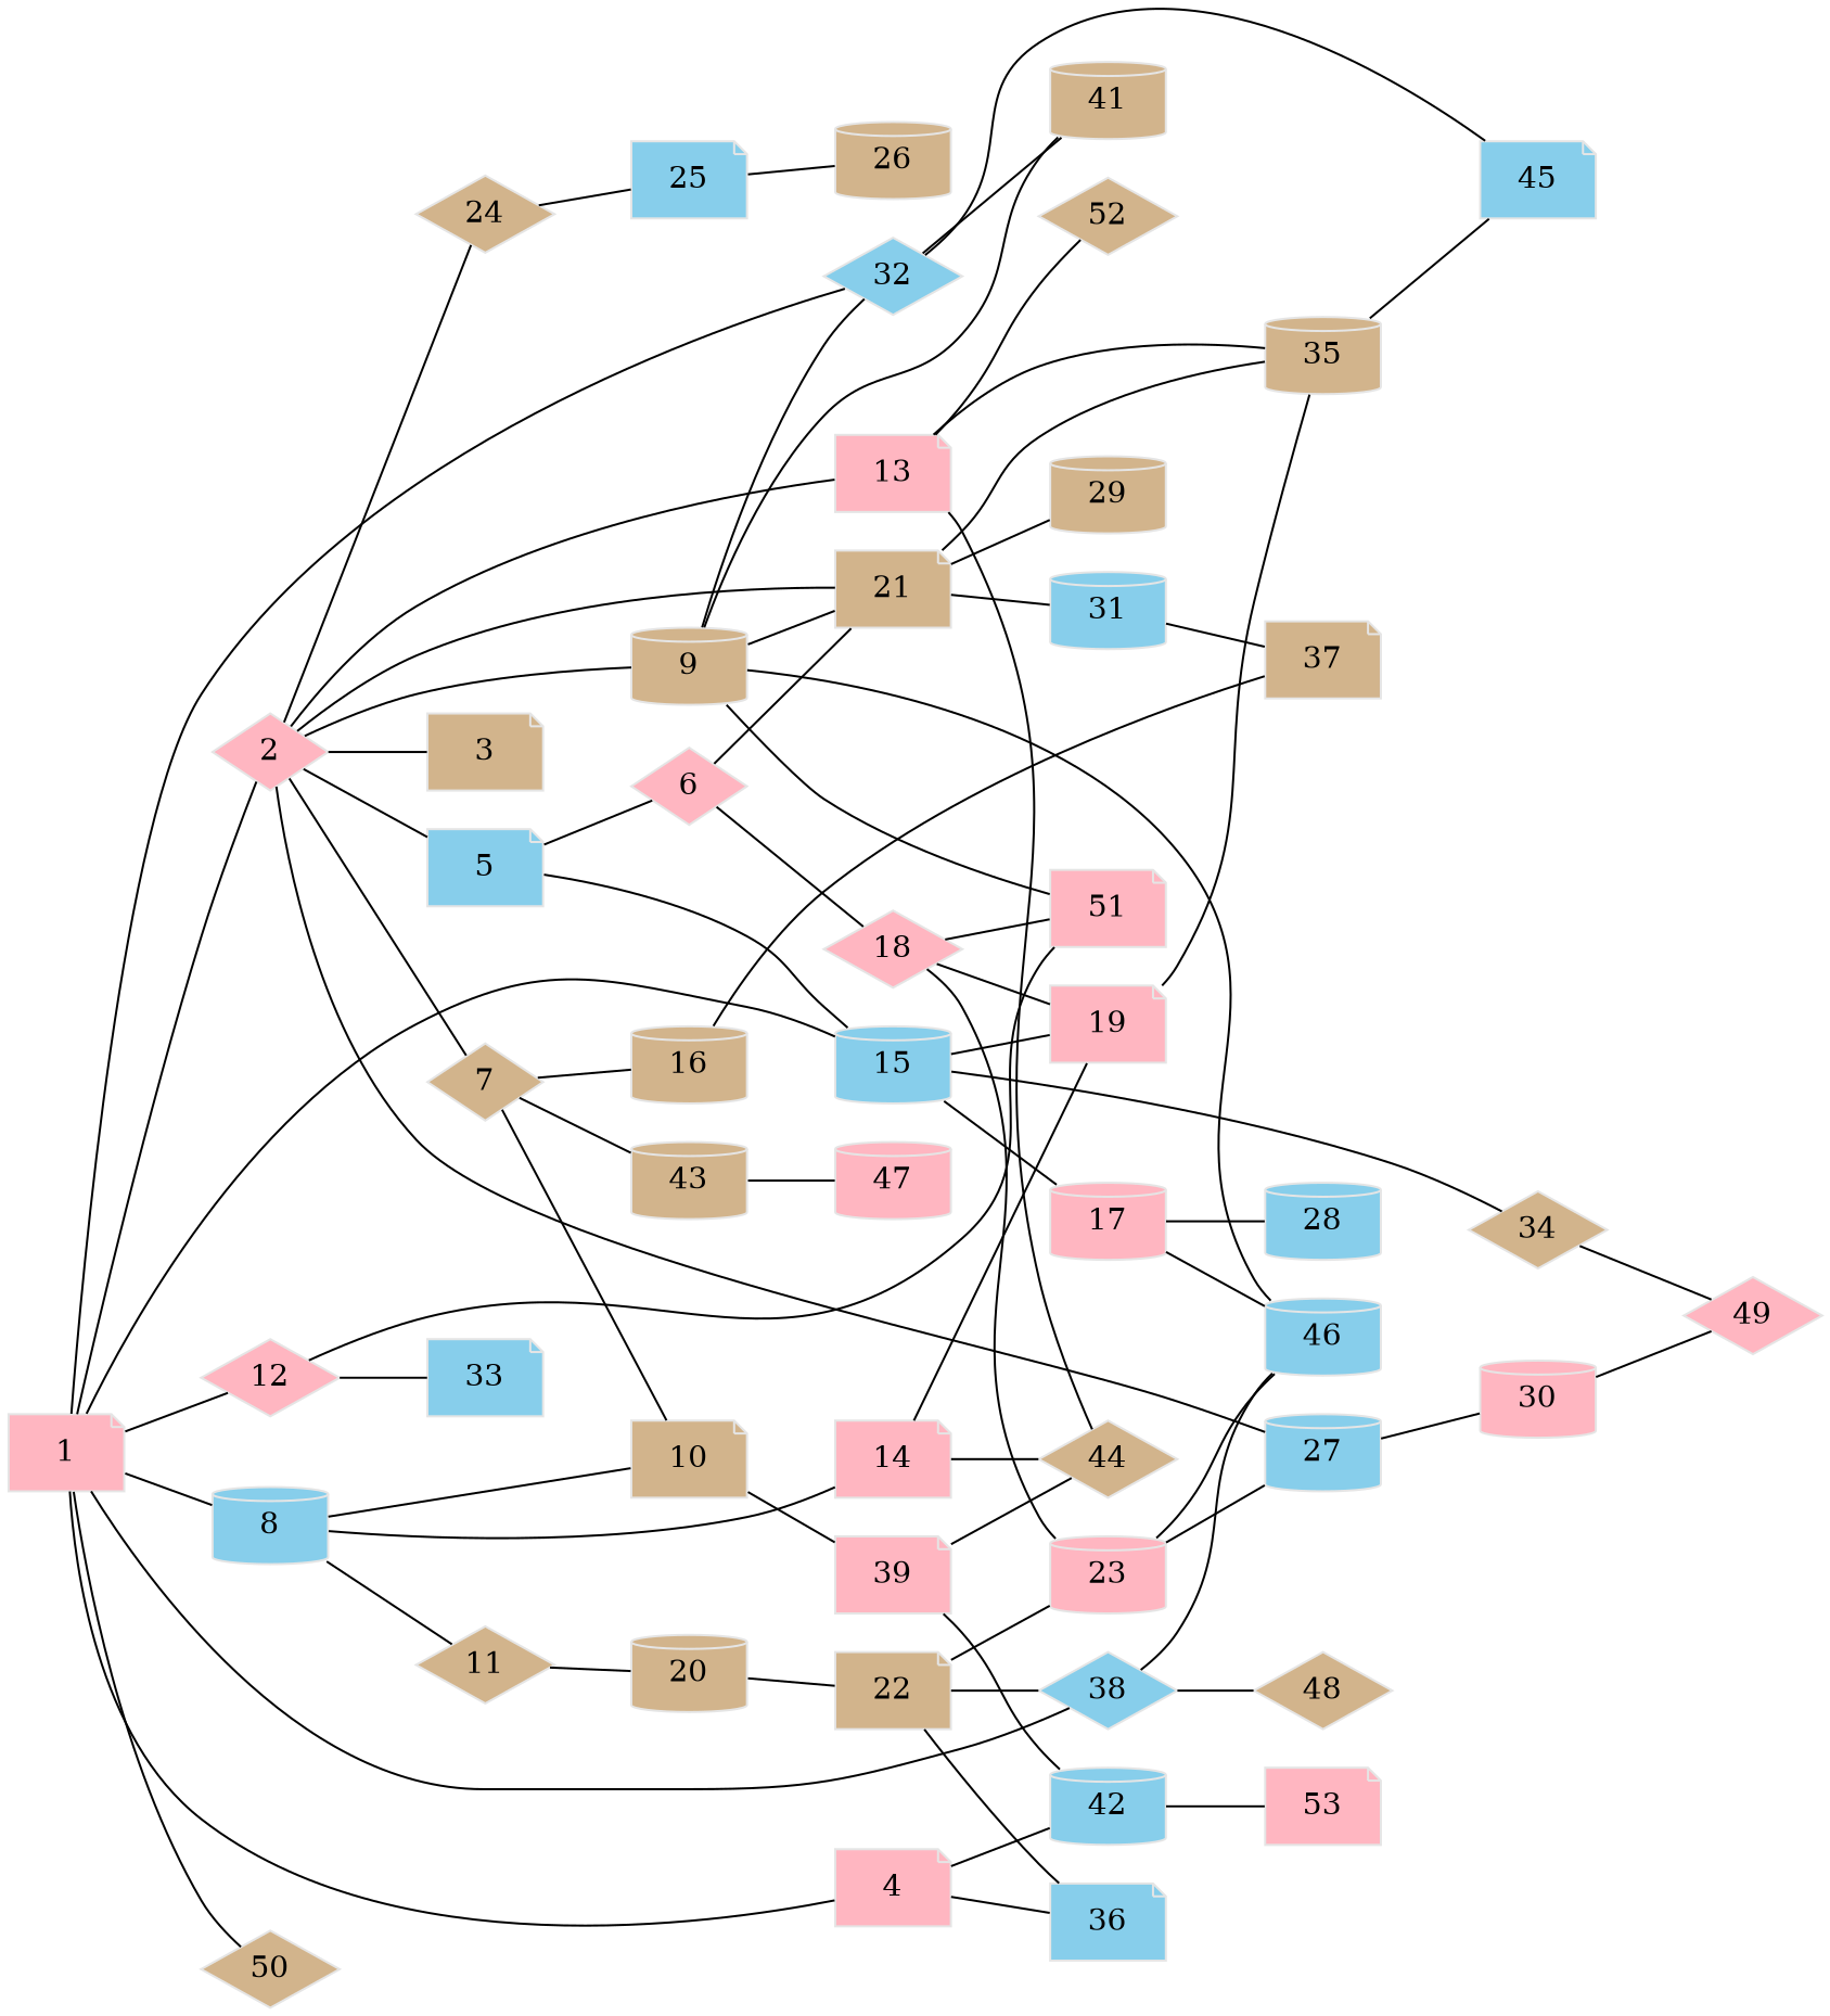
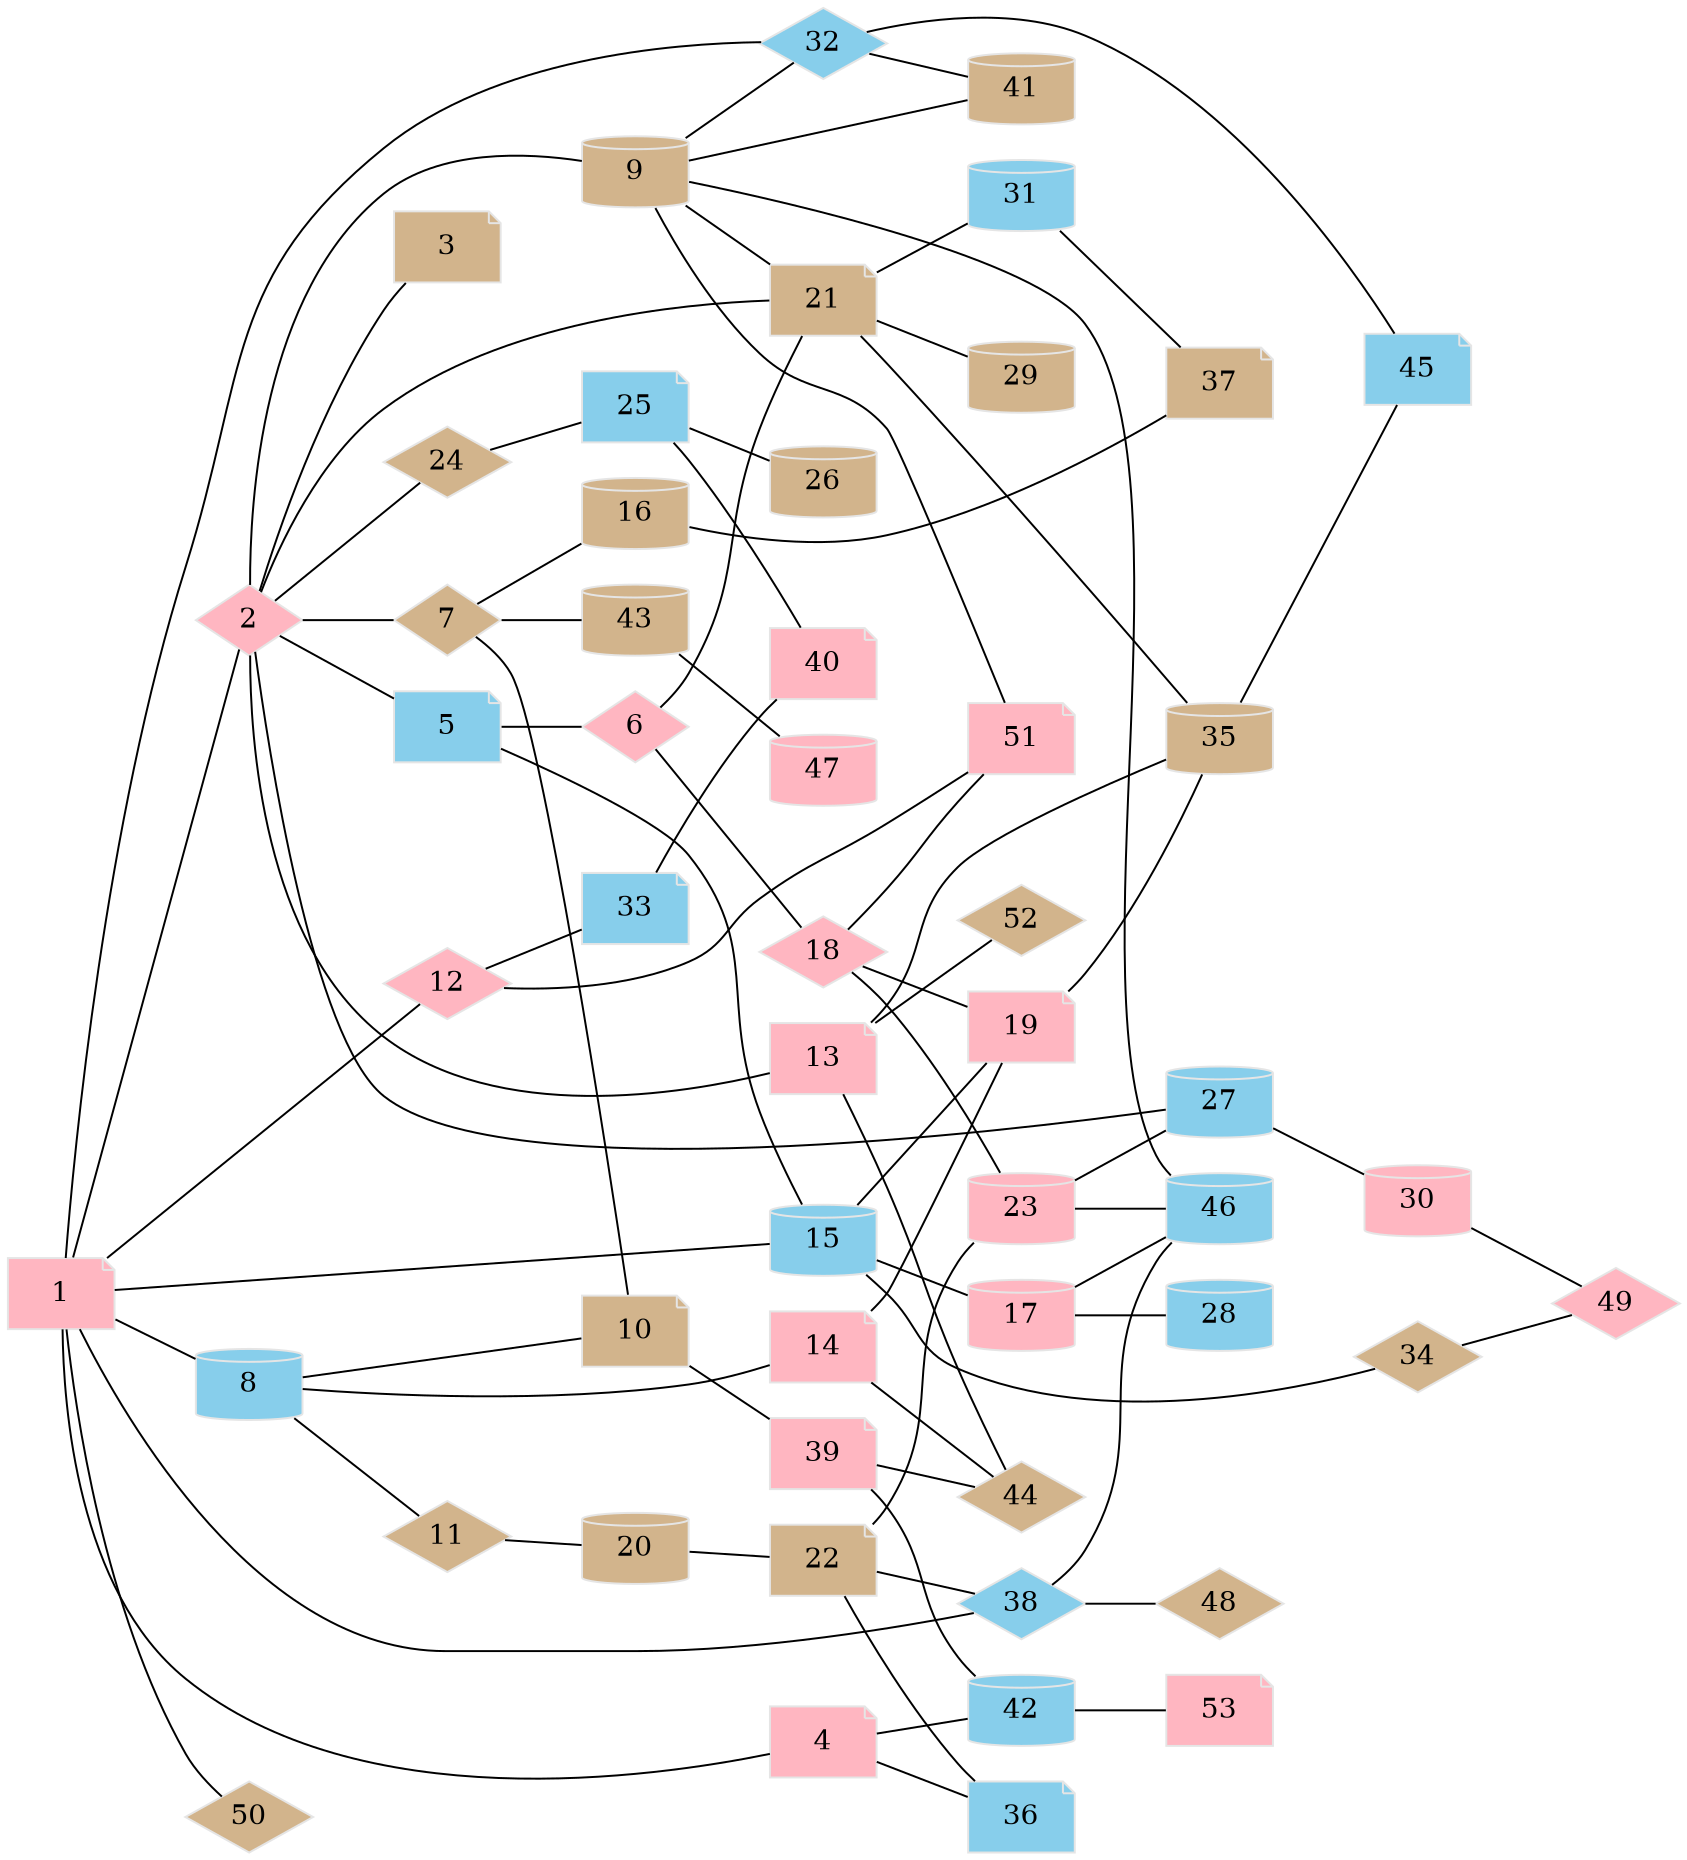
  graph {
    rankdir=LR
    node [color=gray90 fillcolor=tan shape=note style=filled]
    1 [fillcolor=lightpink]
    2 [fillcolor=lightpink shape=diamond]
    4 [fillcolor=lightpink]
    8 [fillcolor=skyblue shape=cylinder]
    12 [fillcolor=lightpink shape=diamond]
    15 [fillcolor=skyblue shape=cylinder]
    32 [fillcolor=skyblue shape=diamond]
    38 [fillcolor=skyblue shape=diamond]
    50 [shape=diamond]
    3
    5 [fillcolor=skyblue]
    7 [shape=diamond]
    9 [shape=cylinder]
    13 [fillcolor=lightpink]
    21
    24 [shape=diamond]
    27 [fillcolor=skyblue shape=cylinder]
    36 [fillcolor=skyblue]
    42 [fillcolor=skyblue shape=cylinder]
    10
    11 [shape=diamond]
    14 [fillcolor=lightpink]
    51 [fillcolor=lightpink]
    33 [fillcolor=skyblue]
    19 [fillcolor=lightpink]
    17 [fillcolor=lightpink shape=cylinder]
    34 [shape=diamond]
    41 [shape=cylinder]
    45 [fillcolor=skyblue]
    46 [fillcolor=skyblue shape=cylinder]
    48 [shape=diamond]
    6 [fillcolor=lightpink shape=diamond]
    16 [shape=cylinder]
    43 [shape=cylinder]
    35 [shape=cylinder]
    44 [shape=diamond]
    52 [shape=diamond]
    29 [shape=cylinder]
    31 [fillcolor=skyblue shape=cylinder]
    25 [fillcolor=skyblue]
    30 [fillcolor=lightpink shape=cylinder]
    53 [fillcolor=lightpink]
    18 [fillcolor=lightpink shape=diamond]
    23 [fillcolor=lightpink shape=cylinder]
    39 [fillcolor=lightpink]
    37
    47 [fillcolor=lightpink shape=cylinder]
    20 [shape=cylinder]
    22
+   40 [fillcolor=lightpink]
    28 [fillcolor=skyblue shape=cylinder]
    49 [fillcolor=lightpink shape=diamond]
    26 [shape=cylinder]
    1 -- 2
    1 -- 4
    1 -- 8
    1 -- 12
    1 -- 15
    1 -- 32
    1 -- 38
    1 -- 50
    2 -- 3
    2 -- 5
    2 -- 7
    2 -- 9
    2 -- 13
    2 -- 21
    2 -- 24
    2 -- 27
    4 -- 36
    4 -- 42
    8 -- 10
    8 -- 11
    8 -- 14
    12 -- 51
    12 -- 33
    15 -- 19
    15 -- 17
    15 -- 34
    32 -- 41
    32 -- 45
    38 -- 46
    38 -- 48
    5 -- 15
    5 -- 6
    7 -- 10
    7 -- 16
    7 -- 43
    9 -- 32
    9 -- 21
    9 -- 51
    9 -- 41
    9 -- 46
    13 -- 35
    13 -- 44
    13 -- 52
    21 -- 35
    21 -- 29
    21 -- 31
    24 -- 25
    27 -- 30
    42 -- 53
    10 -- 39
    11 -- 20
    14 -- 19
    14 -- 44
+   33 -- 40
    19 -- 35
    17 -- 46
    17 -- 28
    34 -- 49
    6 -- 21
    6 -- 18
    16 -- 37
    43 -- 47
    35 -- 45
    31 -- 37
+   25 -- 40
    25 -- 26
    30 -- 49
    18 -- 51
    18 -- 19
    18 -- 23
    23 -- 27
    23 -- 46
    39 -- 42
    39 -- 44
    20 -- 22
    22 -- 38
    22 -- 36
    22 -- 23
  }
